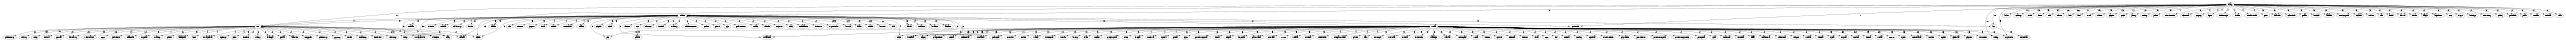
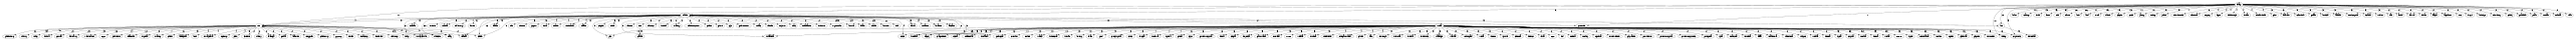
  digraph {
    mleko
    krowa
    "białe"
    matki
    "biały"
    krowie
    biel
    kawa
    rozlane
    "nabiał"
    "kwaśne"
    "łaciate"
    woda
    "zsiadłe"
    kot
    "pić"
    ser
    "świeże"
    matka
    "od krowy"
    kozie
    chleb
    kakao
    szklanka
    uht
    zimne
    jogurt
    koza
    "masło"
    picie
    "śmietana"
    "białko"
    butelka
    "ciepłe"
    dziecko
    "miód"
    "napój"
    "tłuste"
    "tłuszcz"
    "i miód"
    "kwaśny"
    nos
    "odtłuszczone"
    "pełne"
    "pierś"
    pije
    "pod nosem"
    proszek
    "rozlać"
    "skisłe"
    sojowe
    "ssać"
    "śniadanie"
    "świerze"
    "w proszku"
    czysta
    mokra
    zimna
    rzeka
    morze
    "życie"
    mineralna
    mokro
    "ogień"
    "głęboka"
    "płynie"
    "strumień"
    pragnienie
    cicha
    niebieska
    "źródlana"
    spokojna
    n73 [label=proszku]
    mokre
    "rwąca"
    "święcona"
    "źródło"
    kran
-   ocean
+   ocean [label=pod]
    przejrzysta
    ciecz
    kropla
    sodowa
    bystra
    "czystość"
    pitna
    "płyn"
    "przeźroczysta"
    "słona"
    "ciepła"
    "do picia"
    gazowana
    morska
    szum
    wielka
    brudna
    niebieski
    niegazowana
    plusk
    brzeg
    kac
    strumyk
    szeroka
    "śnieg"
    "świeża"
    "świeżość"
    wakacje
    wartka
    wodospad
    "wóda"
    zimno
    "żywioł"
    ciemna
    deszcz
    "duża"
    H20
    "lód"
    "mętna"
    mokry
    ognista
    "orzeźwienie"
    "pływanie"
    powietrze
    przezroczysta
    "przezroczystość"
    pustynia
    ryba
    smaczna
    studnia
    tafla
    toaletowa
    utleniona
    "wilgoć"
    "wódka"
    ziemia
    "życia"
    "kolońska"
    "żółty"
    szwajcarski
    "pleśniowy"
    dziury
    "zółty"
    dziura
    gouda
    dziurawy
    "z dziurami"
    mysz
    jedzenie
    edamski
    szynka
    "twaróg"
    "pleśń"
    kanapka
    kozi
    szwajcaria
    topiony
    "jeść"
    cheese
    dobry
    francja
    "gołda"
    kalorie
    oscypek
    "pleśnowy"
    pyszny
    serek
    smaczny
    "śmierdzi"
    "wędzony"
    "płatki"
    bialy
    kolor
    czarny
    kruk
    dom
    "miś"
    obrus
    "koń"
    "kieł"
    "orzeł"
    "dzień"
    papier
    puch
    jasny
    snieg
    "jeleń"
    "niewinność"
    chmura
    czysty
    dym
    "kołnierzyk"
    kwiat
    "niedźwiedź"
    pies
    "bałwan"
    "człowiek"
    "gołąb"
    "kościół"
    "łabądź"
    "mężczyzna"
    "ściana"
    welon
    "ząb"
    "anioł"
    barwa
    ekran
    flaga
    kapelusz
    koc
    "krzyż"
    "księżyc"
    niewinny
    "pokój"
    "prądnik"
    ptak
    rumak
    "szkwał"
    wilk
    mleko -> mleko [label=3]
    mleko -> krowa [label=205]
    mleko -> "białe" [label=124]
    mleko -> matki [label=40]
    mleko -> "biały" [label=30]
    mleko -> krowie [label=23]
    mleko -> biel [label=22]
    mleko -> kawa [label=18]
    mleko -> rozlane [label=14]
    mleko -> "nabiał" [label=13]
    mleko -> "kwaśne" [label=12]
    mleko -> "łaciate" [label=10]
    mleko -> woda [label=10]
    mleko -> "zsiadłe" [label=10]
    mleko -> kot [label=9]
    mleko -> "pić" [label=9]
    mleko -> ser [label=9]
    mleko -> "świeże" [label=9]
    mleko -> matka [label=8]
    mleko -> "od krowy" [label=7]
    mleko -> kozie [label=6]
    mleko -> chleb [label=5]
    mleko -> kakao [label=5]
    mleko -> szklanka [label=5]
    mleko -> uht [label=5]
    mleko -> zimne [label=5]
    mleko -> jogurt [label=4]
    mleko -> koza [label=4]
    mleko -> "masło" [label=4]
    mleko -> picie [label=4]
    mleko -> "śmietana" [label=4]
    mleko -> "białko" [label=3]
    mleko -> butelka [label=3]
    mleko -> "ciepłe" [label=3]
    mleko -> dziecko [label=3]
    mleko -> "miód" [label=3]
    mleko -> "napój" [label=3]
    mleko -> "tłuste" [label=3]
    mleko -> "tłuszcz" [label=3]
    mleko -> "i miód" [label=2]
    mleko -> "kwaśny" [label=2]
    mleko -> nos [label=2]
    mleko -> "odtłuszczone" [label=2]
    mleko -> "pełne" [label=2]
    mleko -> "pierś" [label=2]
    mleko -> pije [label=2]
    mleko -> "pod nosem" [label=2]
    mleko -> proszek [label=2]
    mleko -> "rozlać" [label=2]
    mleko -> "skisłe" [label=2]
    mleko -> sojowe [label=2]
    mleko -> "ssać" [label=2]
    mleko -> "śniadanie" [label=2]
    mleko -> "świerze" [label=2]
    mleko -> "w proszku" [label=2]
    woda -> "pić" [label=10]
    woda -> szklanka [label=3]
    woda -> picie [label=23]
    woda -> butelka [label=5]
    woda -> "napój" [label=8]
    woda -> czysta [label=73]
    woda -> mokra [label=60]
    woda -> zimna [label=32]
    woda -> rzeka [label=29]
    woda -> morze [label=28]
    woda -> "życie" [label=28]
    woda -> mineralna [label=26]
    woda -> mokro [label=22]
    woda -> "ogień" [label=22]
    woda -> "głęboka" [label=16]
    woda -> "płynie" [label=16]
    woda -> "strumień" [label=16]
    woda -> pragnienie [label=15]
    woda -> cicha [label=14]
    woda -> niebieska [label=13]
    woda -> "źródlana" [label=12]
    woda -> spokojna [label=11]
    woda -> n73 [label=10]
    woda -> mokre [label=10]
    woda -> "rwąca" [label=10]
    woda -> "święcona" [label=10]
    woda -> "źródło" [label=10]
    woda -> kran [label=9]
    woda -> ocean [label=8]
    woda -> przejrzysta [label=8]
    woda -> ciecz [label=7]
    woda -> kropla [label=7]
    woda -> sodowa [label=7]
    woda -> bystra [label=6]
    woda -> "czystość" [label=6]
    woda -> pitna [label=6]
    woda -> "płyn" [label=6]
    woda -> "przeźroczysta" [label=6]
    woda -> "słona" [label=6]
    woda -> "ciepła" [label=5]
    woda -> "do picia" [label=5]
    woda -> gazowana [label=5]
    woda -> morska [label=5]
    woda -> szum [label=5]
    woda -> wielka [label=5]
    woda -> brudna [label=4]
    woda -> niebieski [label=4]
    woda -> niegazowana [label=4]
    woda -> plusk [label=4]
    woda -> brzeg [label=3]
    woda -> kac [label=3]
    woda -> strumyk [label=3]
    woda -> szeroka [label=3]
    woda -> "śnieg" [label=3]
    woda -> "świeża" [label=3]
    woda -> "świeżość" [label=3]
    woda -> wakacje [label=3]
    woda -> wartka [label=3]
    woda -> wodospad [label=3]
    woda -> "wóda" [label=3]
    woda -> zimno [label=3]
    woda -> "żywioł" [label=3]
    woda -> ciemna [label=2]
    woda -> deszcz [label=2]
    woda -> "duża" [label=2]
    woda -> H20 [label=2]
    woda -> "lód" [label=2]
    woda -> "mętna" [label=2]
    woda -> mokry [label=2]
    woda -> ognista [label=2]
    woda -> "orzeźwienie" [label=2]
    woda -> "pływanie" [label=2]
    woda -> powietrze [label=2]
    woda -> przezroczysta [label=2]
    woda -> "przezroczystość" [label=2]
    woda -> pustynia [label=2]
    woda -> ryba [label=2]
    woda -> smaczna [label=2]
    woda -> studnia [label=2]
    woda -> tafla [label=2]
    woda -> toaletowa [label=2]
    woda -> utleniona [label=2]
    woda -> "wilgoć" [label=2]
    woda -> "wódka" [label=2]
    woda -> ziemia [label=2]
    woda -> "życia" [label=2]
    kot -> "kolońska" [label=5]
    ser -> mleko [label=4]
    ser -> "biały" [label=47]
    ser -> "nabiał" [label=3]
    ser -> ser [label=2]
    ser -> chleb [label=2]
    ser -> dziecko [label=2]
    ser -> "żółty" [label=240]
    ser -> szwajcarski [label=74]
    ser -> "pleśniowy" [label=61]
    ser -> dziury [label=54]
    ser -> "zółty" [label=49]
    ser -> dziura [label=21]
    ser -> gouda [label=20]
    ser -> dziurawy [label=19]
    ser -> "z dziurami" [label=16]
    ser -> mysz [label=14]
    ser -> jedzenie [label=12]
    ser -> edamski [label=8]
    ser -> szynka [label=7]
    ser -> "twaróg" [label=6]
    ser -> "pleśń" [label=5]
    ser -> kanapka [label=4]
    ser -> kozi [label=4]
    ser -> szwajcaria [label=4]
    ser -> topiony [label=4]
    ser -> "jeść" [label=3]
    ser -> cheese [label=2]
    ser -> dobry [label=2]
    ser -> francja [label=2]
    ser -> "gołda" [label=2]
    ser -> kalorie [label=2]
    ser -> oscypek [label=2]
    ser -> "pleśnowy" [label=2]
    ser -> pyszny [label=2]
    ser -> serek [label=2]
    ser -> smaczny [label=2]
    ser -> "śmierdzi" [label=2]
    ser -> "wędzony" [label=2]
    nos -> "płatki" [label=19]
    bialy -> mleko [label=6]
    bialy -> kot [label=10]
    bialy -> ser [label=17]
    bialy -> chleb [label=5]
    bialy -> proszek [label=7]
    bialy -> "czystość" [label=5]
    bialy -> "śnieg" [label=181]
    bialy -> kolor [label=111]
    bialy -> czarny [label=79]
    bialy -> kruk [label=43]
    bialy -> dom [label=34]
    bialy -> "miś" [label=28]
    bialy -> obrus [label=26]
    bialy -> "koń" [label=17]
    bialy -> "kieł" [label=15]
    bialy -> "orzeł" [label=15]
    bialy -> "dzień" [label=13]
    bialy -> papier [label=11]
    bialy -> puch [label=10]
    bialy -> jasny [label=9]
    bialy -> snieg [label=9]
    bialy -> "jeleń" [label=7]
    bialy -> "niewinność" [label=6]
    bialy -> chmura [label=4]
    bialy -> czysty [label=4]
    bialy -> dym [label=4]
    bialy -> "kołnierzyk" [label=4]
    bialy -> kwiat [label=4]
    bialy -> "niedźwiedź" [label=4]
    bialy -> pies [label=4]
    bialy -> "bałwan" [label=3]
    bialy -> "człowiek" [label=3]
    bialy -> "gołąb" [label=3]
    bialy -> "kościół" [label=3]
    bialy -> "łabądź" [label=3]
    bialy -> "mężczyzna" [label=3]
    bialy -> "ściana" [label=3]
    bialy -> welon [label=3]
    bialy -> "ząb" [label=3]
    bialy -> "anioł" [label=2]
    bialy -> barwa [label=2]
    bialy -> ekran [label=2]
    bialy -> flaga [label=2]
    bialy -> kapelusz [label=2]
    bialy -> koc [label=2]
    bialy -> "krzyż" [label=2]
    bialy -> "księżyc" [label=2]
    bialy -> niewinny [label=2]
    bialy -> "pokój" [label=2]
    bialy -> "prądnik" [label=2]
    bialy -> ptak [label=2]
    bialy -> rumak [label=2]
    bialy -> "szkwał" [label=2]
    bialy -> wilk [label=2]
  }
